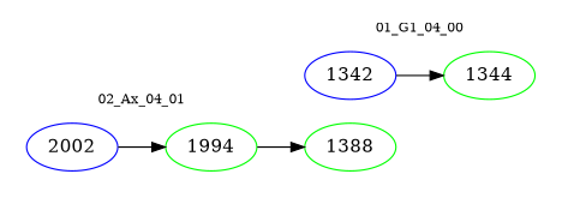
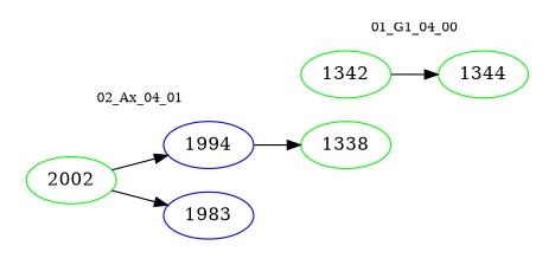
  digraph {
    rankdir=LR
    node [color=blue]
    edge [color=black]
-   n1 [label=2002]
-   n3 [color=green label=1994]
-   n4 [label=1342]
-   n5 [color=green label=1388]
+   n1 [color=green label=2002]
+   n2 [label=1983]
+   n3 [label=1994]
+   n4 [color=green label=1342]
+   n5 [color=green label=1338]
    n6 [color=green label=1344]
    subgraph cluster_1 {
      color=white
      fontsize=10
      label="02_Ax_04_01"
      n1
+     n2
      n3
    }
    subgraph cluster_2 {
      color=white
      fontsize=10
      label="01_G1_04_00"
      n4
      n5
      n6
    }
+   n1 -> n2
    n1 -> n3
    n3 -> n5
    n4 -> n6
  }
